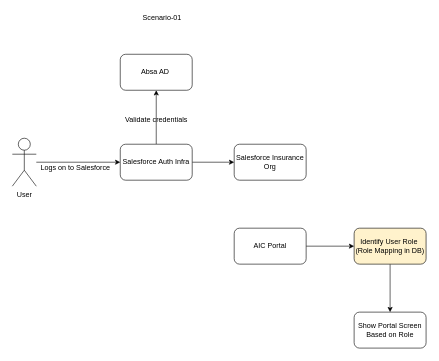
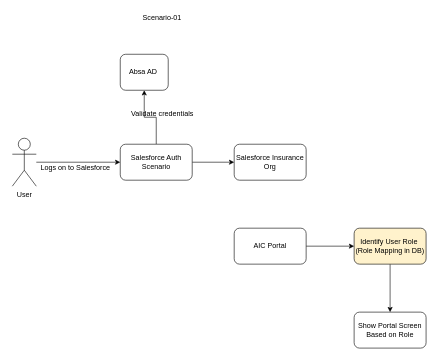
  <mxCell id="0" />
  <mxCell id="1" parent="0" />
  <mxCell id="2" style="edgeStyle=orthogonalEdgeStyle;rounded=0;orthogonalLoop=1;jettySize=auto;html=1;" edge="1" parent="1" source="3" target="6"><mxGeometry relative="1" as="geometry" /></mxCell>
  <mxCell id="3" value="User" style="shape=umlActor;verticalLabelPosition=bottom;verticalAlign=top;html=1;outlineConnect=0;" vertex="1" parent="1"><mxGeometry x="20" y="230" width="40" height="80" as="geometry" /></mxCell>
  <mxCell id="4" value="" style="edgeStyle=orthogonalEdgeStyle;rounded=0;orthogonalLoop=1;jettySize=auto;html=1;" edge="1" parent="1" source="6" target="8"><mxGeometry relative="1" as="geometry" /></mxCell>
  <mxCell id="5" value="" style="edgeStyle=orthogonalEdgeStyle;rounded=0;orthogonalLoop=1;jettySize=auto;html=1;" edge="1" parent="1" source="6" target="11"><mxGeometry relative="1" as="geometry" /></mxCell>
- <mxCell id="6" value="Salesforce Auth Infra" style="rounded=1;whiteSpace=wrap;html=1;" vertex="1" parent="1"><mxGeometry x="200" y="240" width="120" height="60" as="geometry" /></mxCell>
+ <mxCell id="6" value="Salesforce Auth Scenario" style="rounded=1;whiteSpace=wrap;html=1;" vertex="1" parent="1"><mxGeometry x="200" y="240" width="120" height="60" as="geometry" /></mxCell>
  <mxCell id="7" value="Logs on to Salesforce" style="text;html=1;align=center;verticalAlign=middle;resizable=0;points=[];autosize=1;" vertex="1" parent="1"><mxGeometry x="60" y="270" width="130" height="20" as="geometry" /></mxCell>
- <mxCell id="8" value="Absa AD&amp;nbsp;" style="whiteSpace=wrap;html=1;rounded=1;" vertex="1" parent="1"><mxGeometry x="200" y="90" width="120" height="60" as="geometry" /></mxCell>
- <mxCell id="9" value="Validate credentials" style="text;html=1;align=center;verticalAlign=middle;resizable=0;points=[];autosize=1;" vertex="1" parent="1"><mxGeometry x="200" y="190" width="120" height="20" as="geometry" /></mxCell>
+ <mxCell id="8" value="Absa AD&amp;nbsp;" style="whiteSpace=wrap;html=1;rounded=1;" vertex="1" parent="1"><mxGeometry x="200" y="90" width="80" height="60" as="geometry" /></mxCell>
+ <mxCell id="9" value="Validate credentials" style="text;html=1;align=center;verticalAlign=middle;resizable=0;points=[];autosize=1;" vertex="1" parent="1"><mxGeometry x="210" y="180" width="120" height="20" as="geometry" /></mxCell>
  <mxCell id="10" value="Scenario-01" style="text;html=1;strokeColor=none;fillColor=none;align=center;verticalAlign=middle;whiteSpace=wrap;rounded=0;" vertex="1" parent="1"><mxGeometry x="100" y="20" width="340" height="20" as="geometry" /></mxCell>
  <mxCell id="11" value="Salesforce Insurance Org" style="rounded=1;whiteSpace=wrap;html=1;" vertex="1" parent="1"><mxGeometry x="390" y="240" width="120" height="60" as="geometry" /></mxCell>
  <mxCell id="12" value="" style="edgeStyle=orthogonalEdgeStyle;rounded=0;orthogonalLoop=1;jettySize=auto;html=1;" edge="1" parent="1" source="13" target="15"><mxGeometry relative="1" as="geometry" /></mxCell>
  <mxCell id="13" value="AIC Portal" style="rounded=1;whiteSpace=wrap;html=1;" vertex="1" parent="1"><mxGeometry x="390" y="380" width="120" height="60" as="geometry" /></mxCell>
  <mxCell id="14" value="" style="edgeStyle=orthogonalEdgeStyle;rounded=0;orthogonalLoop=1;jettySize=auto;html=1;" edge="1" parent="1" source="15" target="16"><mxGeometry relative="1" as="geometry" /></mxCell>
  <mxCell id="15" value="Identify User Role&amp;nbsp;&lt;br&gt;(Role Mapping in DB)" style="rounded=1;whiteSpace=wrap;html=1;fillColor=#fff2cc;" vertex="1" parent="1"><mxGeometry x="590" y="380" width="120" height="60" as="geometry" /></mxCell>
  <mxCell id="16" value="Show Portal Screen Based on Role" style="rounded=1;whiteSpace=wrap;html=1;" vertex="1" parent="1"><mxGeometry x="590" y="520" width="120" height="60" as="geometry" /></mxCell>
